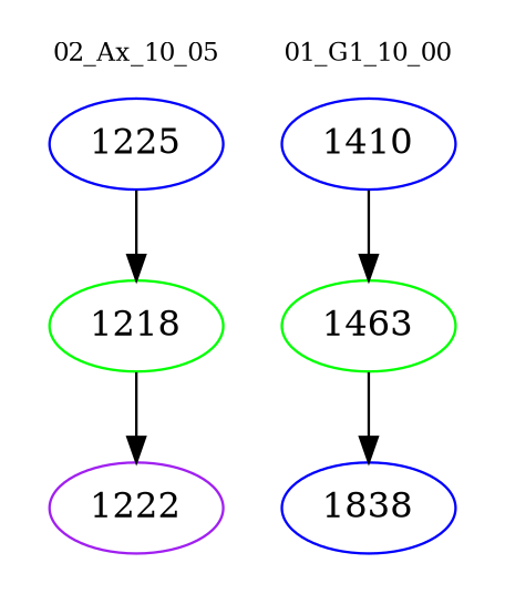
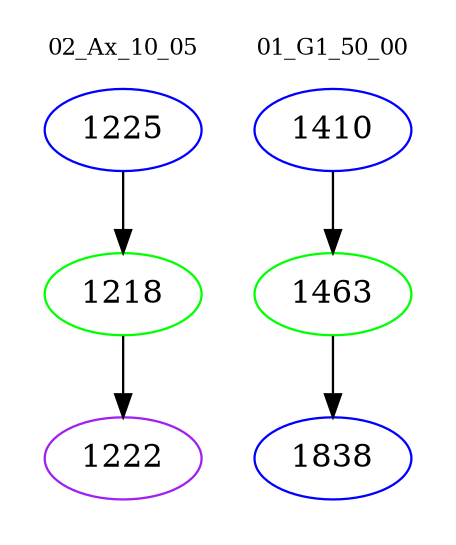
  digraph {
    node [color=blue]
    edge [color=black]
    n1 [label=1225]
    n2 [color=green label=1218]
    n3 [color=purple label=1222]
    n4 [label=1410]
    n5 [color=green label=1463]
    n6 [label=1838]
    subgraph cluster_1 {
      color=white
      fontsize=10
      label="02_Ax_10_05"
      n1
      n2
      n3
    }
    subgraph cluster_2 {
      color=white
      fontsize=10
-     label="01_G1_10_00"
+     label="01_G1_50_00"
      n4
      n5
      n6
    }
    n1 -> n2
    n2 -> n3
    n4 -> n5
    n5 -> n6
  }
